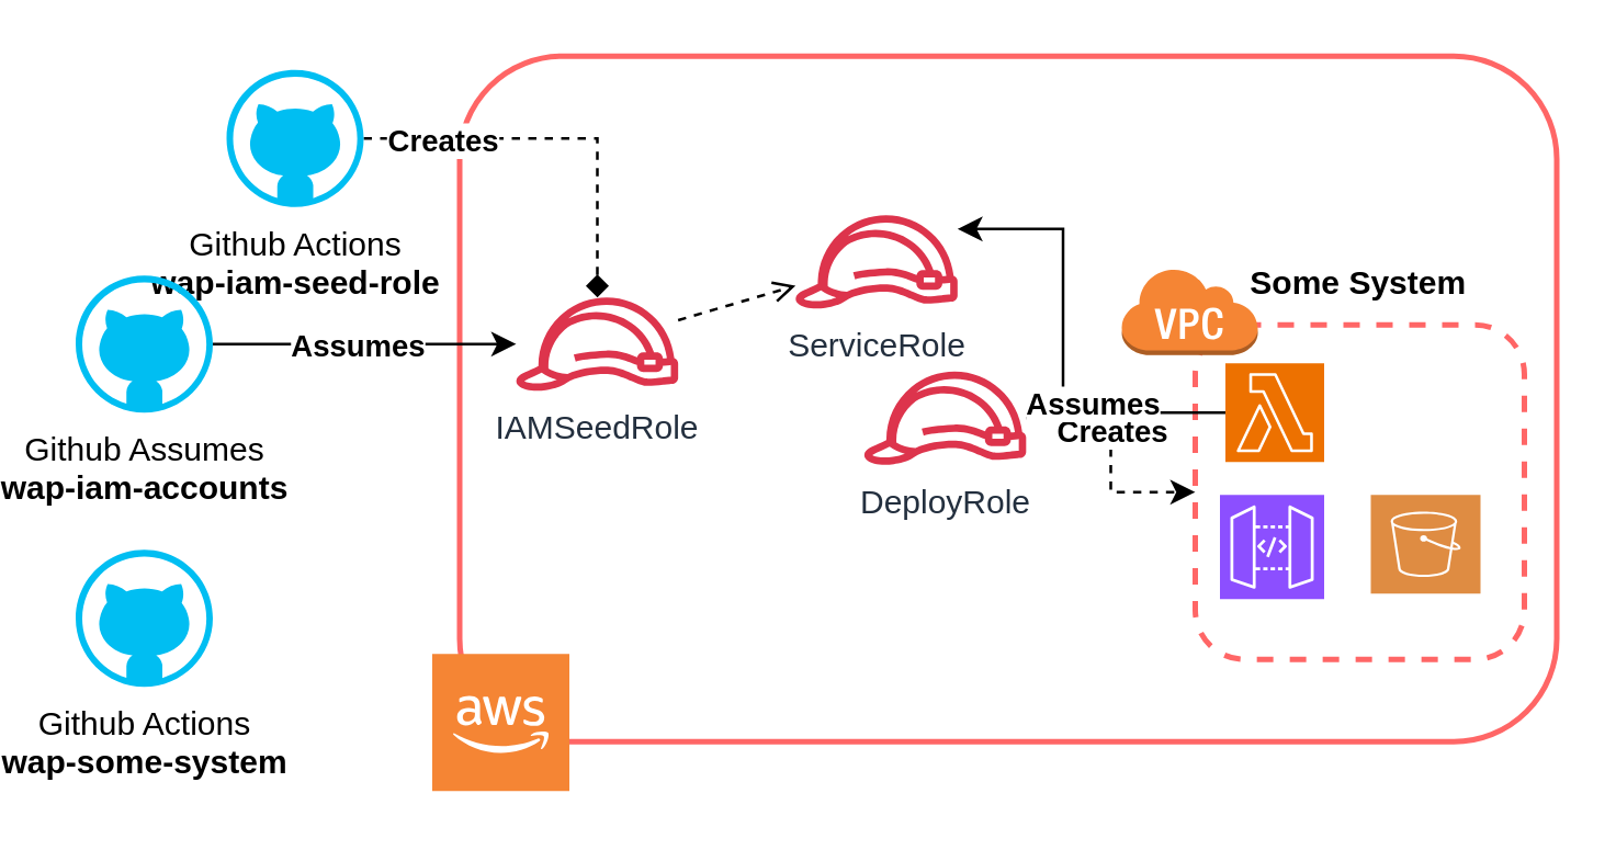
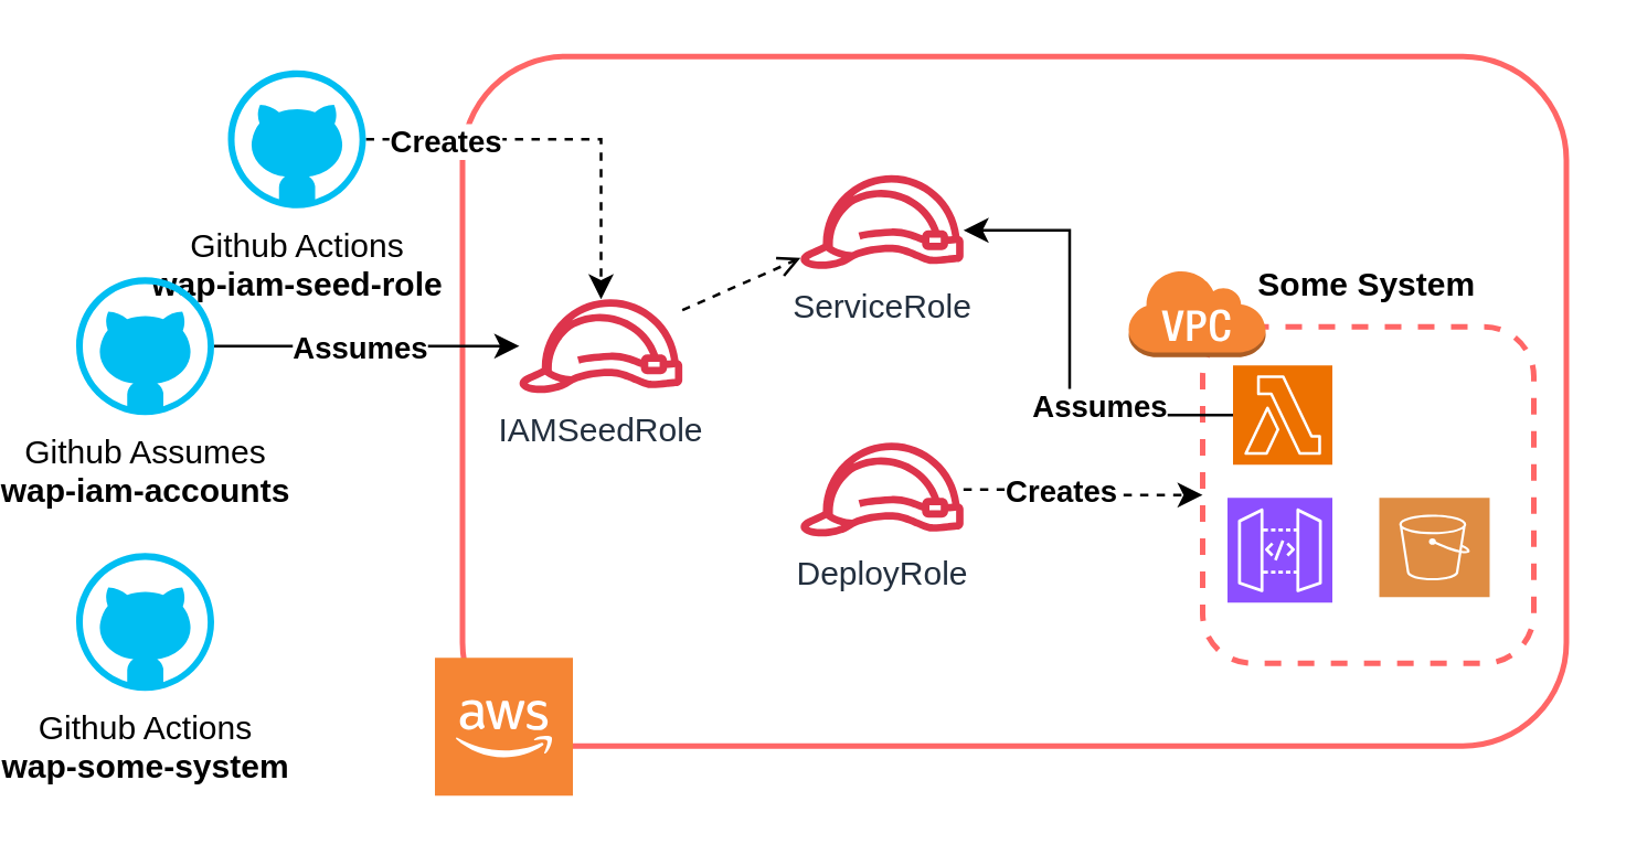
  <mxCell id="0" />
  <mxCell id="1" parent="0" />
  <mxCell id="2" value="" style="rounded=1;whiteSpace=wrap;html=1;fillColor=none;strokeWidth=2;strokeColor=#FF6666;" vertex="1" parent="1"><mxGeometry x="160" y="20" width="400" height="250" as="geometry" /></mxCell>
  <mxCell id="3" value="" style="outlineConnect=0;dashed=0;verticalLabelPosition=bottom;verticalAlign=top;align=center;html=1;shape=mxgraph.aws3.cloud_2;fillColor=#F58534;gradientColor=none;" vertex="1" parent="1"><mxGeometry x="150" y="238" width="50" height="50" as="geometry" /></mxCell>
- <mxCell id="4" style="edgeStyle=orthogonalEdgeStyle;rounded=0;orthogonalLoop=1;jettySize=auto;html=1;dashed=1;endArrow=diamond;" edge="1" parent="1" source="6" target="8"><mxGeometry relative="1" as="geometry" /></mxCell>
+ <mxCell id="4" style="edgeStyle=orthogonalEdgeStyle;rounded=0;orthogonalLoop=1;jettySize=auto;html=1;dashed=1;" edge="1" parent="1" source="6" target="8"><mxGeometry relative="1" as="geometry" /></mxCell>
  <mxCell id="5" value="Creates" style="edgeLabel;html=1;align=center;verticalAlign=middle;resizable=0;points=[];fontStyle=1" vertex="1" connectable="0" parent="4"><mxGeometry x="-0.363" y="-2" relative="1" as="geometry"><mxPoint x="-18" y="-2" as="offset" /></mxGeometry></mxCell>
  <mxCell id="6" value="Github Actions&lt;b&gt;&lt;br&gt;wap-iam-seed-role&lt;br&gt;&lt;/b&gt;" style="verticalLabelPosition=bottom;html=1;verticalAlign=top;align=center;strokeColor=none;fillColor=#00BEF2;shape=mxgraph.azure.github_code;pointerEvents=1;" vertex="1" parent="1"><mxGeometry x="75" y="25" width="50" height="50" as="geometry" /></mxCell>
  <mxCell id="7" style="rounded=0;orthogonalLoop=1;jettySize=auto;html=1;dashed=1;endArrow=open;" edge="1" parent="1" source="8" target="12"><mxGeometry relative="1" as="geometry" /></mxCell>
  <mxCell id="8" value="IAMSeedRole" style="sketch=0;outlineConnect=0;fontColor=#232F3E;gradientColor=none;fillColor=#DD344C;strokeColor=none;dashed=0;verticalLabelPosition=bottom;verticalAlign=top;align=center;html=1;fontSize=12;fontStyle=0;aspect=fixed;pointerEvents=1;shape=mxgraph.aws4.role;" vertex="1" parent="1"><mxGeometry x="180" y="108" width="60.27" height="34" as="geometry" /></mxCell>
  <mxCell id="9" style="edgeStyle=orthogonalEdgeStyle;rounded=0;orthogonalLoop=1;jettySize=auto;html=1;entryX=0;entryY=0.5;entryDx=0;entryDy=0;dashed=1;" edge="1" parent="1" source="11" target="17"><mxGeometry relative="1" as="geometry" /></mxCell>
  <mxCell id="10" value="&lt;b&gt;Creates&lt;/b&gt;" style="edgeLabel;html=1;align=center;verticalAlign=middle;resizable=0;points=[];" vertex="1" connectable="0" parent="9"><mxGeometry x="-0.215" relative="1" as="geometry"><mxPoint as="offset" /></mxGeometry></mxCell>
- <mxCell id="11" value="&lt;div&gt;DeployRole&lt;/div&gt;" style="sketch=0;outlineConnect=0;fontColor=#232F3E;gradientColor=none;fillColor=#DD344C;strokeColor=none;dashed=0;verticalLabelPosition=bottom;verticalAlign=top;align=center;html=1;fontSize=12;fontStyle=0;aspect=fixed;pointerEvents=1;shape=mxgraph.aws4.role;" vertex="1" parent="1"><mxGeometry x="306.87" y="135" width="60.27" height="34" as="geometry" /></mxCell>
- <mxCell id="12" value="ServiceRole" style="sketch=0;outlineConnect=0;fontColor=#232F3E;gradientColor=none;fillColor=#DD344C;strokeColor=none;dashed=0;verticalLabelPosition=bottom;verticalAlign=top;align=center;html=1;fontSize=12;fontStyle=0;aspect=fixed;pointerEvents=1;shape=mxgraph.aws4.role;" vertex="1" parent="1"><mxGeometry x="281.87" y="78" width="60.27" height="34" as="geometry" /></mxCell>
+ <mxCell id="11" value="&lt;div&gt;DeployRole&lt;/div&gt;" style="sketch=0;outlineConnect=0;fontColor=#232F3E;gradientColor=none;fillColor=#DD344C;strokeColor=none;dashed=0;verticalLabelPosition=bottom;verticalAlign=top;align=center;html=1;fontSize=12;fontStyle=0;aspect=fixed;pointerEvents=1;shape=mxgraph.aws4.role;" vertex="1" parent="1"><mxGeometry x="281.87" y="160" width="60.27" height="34" as="geometry" /></mxCell>
+ <mxCell id="12" value="ServiceRole" style="sketch=0;outlineConnect=0;fontColor=#232F3E;gradientColor=none;fillColor=#DD344C;strokeColor=none;dashed=0;verticalLabelPosition=bottom;verticalAlign=top;align=center;html=1;fontSize=12;fontStyle=0;aspect=fixed;pointerEvents=1;shape=mxgraph.aws4.role;" vertex="1" parent="1"><mxGeometry x="281.87" y="63" width="60.27" height="34" as="geometry" /></mxCell>
  <mxCell id="13" style="edgeStyle=orthogonalEdgeStyle;rounded=0;orthogonalLoop=1;jettySize=auto;html=1;" edge="1" parent="1" source="15" target="8"><mxGeometry relative="1" as="geometry" /></mxCell>
  <mxCell id="14" value="Assumes" style="edgeLabel;html=1;align=center;verticalAlign=middle;resizable=0;points=[];fontStyle=1" vertex="1" connectable="0" parent="13"><mxGeometry x="-0.574" y="3" relative="1" as="geometry"><mxPoint x="28" y="3" as="offset" /></mxGeometry></mxCell>
  <mxCell id="15" value="Github Assumes&lt;b&gt;&lt;br&gt;wap-iam-accounts&lt;br&gt;&lt;/b&gt;" style="verticalLabelPosition=bottom;html=1;verticalAlign=top;align=center;strokeColor=none;fillColor=#00BEF2;shape=mxgraph.azure.github_code;pointerEvents=1;" vertex="1" parent="1"><mxGeometry x="20" y="100" width="50" height="50" as="geometry" /></mxCell>
  <mxCell id="16" value="Github Actions&lt;b&gt;&lt;br&gt;wap-some-system&lt;br&gt;&lt;/b&gt;" style="verticalLabelPosition=bottom;html=1;verticalAlign=top;align=center;strokeColor=none;fillColor=#00BEF2;shape=mxgraph.azure.github_code;pointerEvents=1;" vertex="1" parent="1"><mxGeometry x="20" y="200" width="50" height="50" as="geometry" /></mxCell>
  <mxCell id="17" value="" style="rounded=1;whiteSpace=wrap;html=1;fillColor=none;strokeWidth=2;strokeColor=#FF6666;dashed=1;" vertex="1" parent="1"><mxGeometry x="428.2" y="118" width="120" height="122" as="geometry" /></mxCell>
  <mxCell id="18" value="" style="outlineConnect=0;dashed=0;verticalLabelPosition=bottom;verticalAlign=top;align=center;html=1;shape=mxgraph.aws3.virtual_private_cloud;fillColor=#F58534;gradientColor=none;" vertex="1" parent="1"><mxGeometry x="401" y="97" width="50" height="32" as="geometry" /></mxCell>
  <mxCell id="19" value="" style="sketch=0;pointerEvents=1;shadow=0;dashed=0;html=1;strokeColor=none;fillColor=#DF8C42;labelPosition=center;verticalLabelPosition=bottom;verticalAlign=top;align=center;outlineConnect=0;shape=mxgraph.veeam2.aws_s3;" vertex="1" parent="1"><mxGeometry x="492.2" y="180" width="40" height="36" as="geometry" /></mxCell>
  <mxCell id="20" value="" style="sketch=0;points=[[0,0,0],[0.25,0,0],[0.5,0,0],[0.75,0,0],[1,0,0],[0,1,0],[0.25,1,0],[0.5,1,0],[0.75,1,0],[1,1,0],[0,0.25,0],[0,0.5,0],[0,0.75,0],[1,0.25,0],[1,0.5,0],[1,0.75,0]];outlineConnect=0;fontColor=#232F3E;fillColor=#ED7100;strokeColor=#ffffff;dashed=0;verticalLabelPosition=bottom;verticalAlign=top;align=center;html=1;fontSize=12;fontStyle=0;aspect=fixed;shape=mxgraph.aws4.resourceIcon;resIcon=mxgraph.aws4.lambda;" vertex="1" parent="1"><mxGeometry x="439.2" y="132" width="36" height="36" as="geometry" /></mxCell>
  <mxCell id="21" value="" style="sketch=0;points=[[0,0,0],[0.25,0,0],[0.5,0,0],[0.75,0,0],[1,0,0],[0,1,0],[0.25,1,0],[0.5,1,0],[0.75,1,0],[1,1,0],[0,0.25,0],[0,0.5,0],[0,0.75,0],[1,0.25,0],[1,0.5,0],[1,0.75,0]];outlineConnect=0;fontColor=#232F3E;fillColor=#8C4FFF;strokeColor=#ffffff;dashed=0;verticalLabelPosition=bottom;verticalAlign=top;align=center;html=1;fontSize=12;fontStyle=0;aspect=fixed;shape=mxgraph.aws4.resourceIcon;resIcon=mxgraph.aws4.api_gateway;" vertex="1" parent="1"><mxGeometry x="437.2" y="180" width="38" height="38" as="geometry" /></mxCell>
  <mxCell id="22" value="&lt;b&gt;Some System&lt;br&gt;&lt;/b&gt;" style="text;html=1;align=center;verticalAlign=middle;whiteSpace=wrap;rounded=0;" vertex="1" parent="1"><mxGeometry x="444.2" y="88" width="88" height="30" as="geometry" /></mxCell>
  <mxCell id="23" style="edgeStyle=orthogonalEdgeStyle;rounded=0;orthogonalLoop=1;jettySize=auto;html=1;entryX=0;entryY=0.5;entryDx=0;entryDy=0;entryPerimeter=0;startArrow=classic;startFill=1;endArrow=none;endFill=0;" edge="1" parent="1" source="12" target="20"><mxGeometry relative="1" as="geometry"><Array as="points"><mxPoint x="380" y="83" /><mxPoint x="380" y="150" /></Array></mxGeometry></mxCell>
  <mxCell id="24" value="&lt;b&gt;Assumes&lt;/b&gt;" style="edgeLabel;html=1;align=center;verticalAlign=middle;resizable=0;points=[];" vertex="1" connectable="0" parent="23"><mxGeometry x="0.039" y="3" relative="1" as="geometry"><mxPoint x="7" y="16" as="offset" /></mxGeometry></mxCell>
